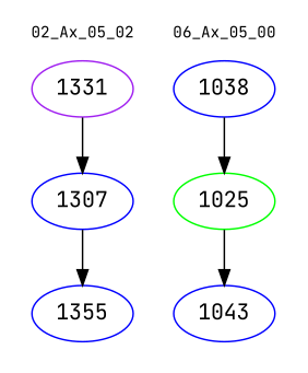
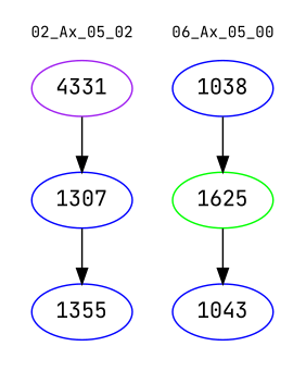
  digraph {
    fontname="JetBrains Mono"
    node [color=blue fontname="JetBrains Mono"]
    edge [color=black fontname="JetBrains Mono"]
-   n1 [color=purple label=1331]
+   n1 [color=purple label=4331]
    n2 [label=1307]
    n3 [label=1355]
    n4 [label=1038]
-   n5 [color=green label=1025]
+   n5 [color=green label=1625]
    n6 [label=1043]
    subgraph cluster_1 {
      color=white
      fontsize=10
      label="02_Ax_05_02"
      n1
      n2
      n3
    }
    subgraph cluster_2 {
      color=white
      fontsize=10
      label="06_Ax_05_00"
      n4
      n5
      n6
    }
    n1 -> n2
    n2 -> n3
    n4 -> n5
    n5 -> n6
  }
